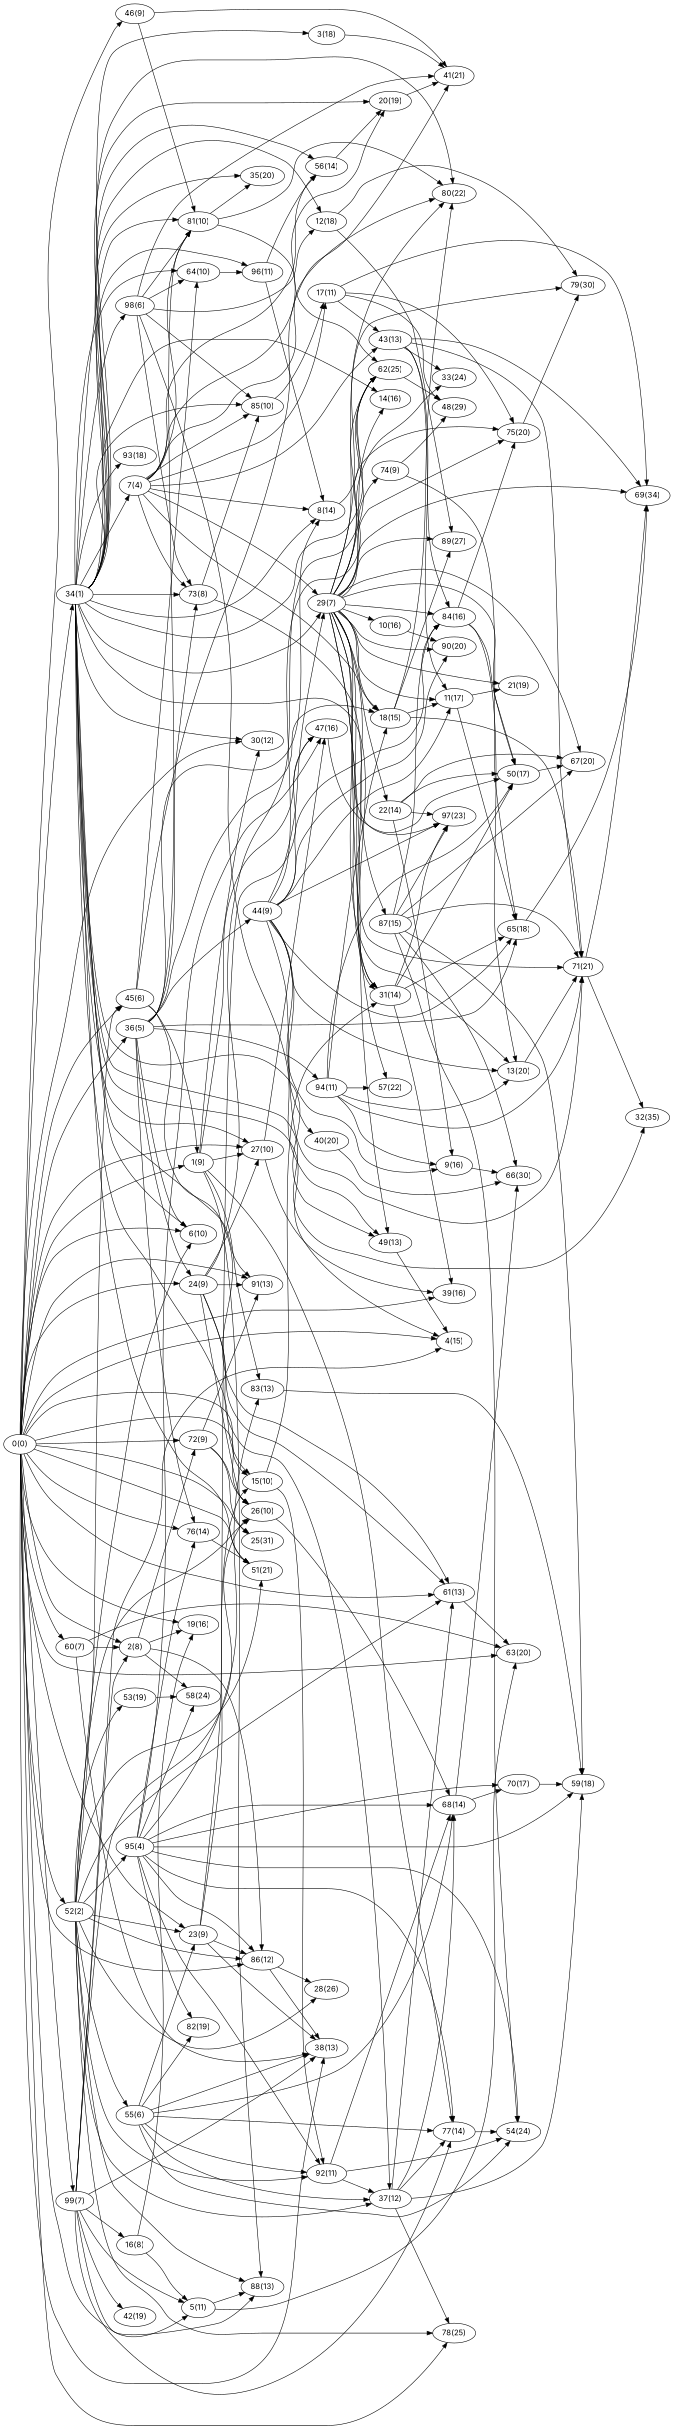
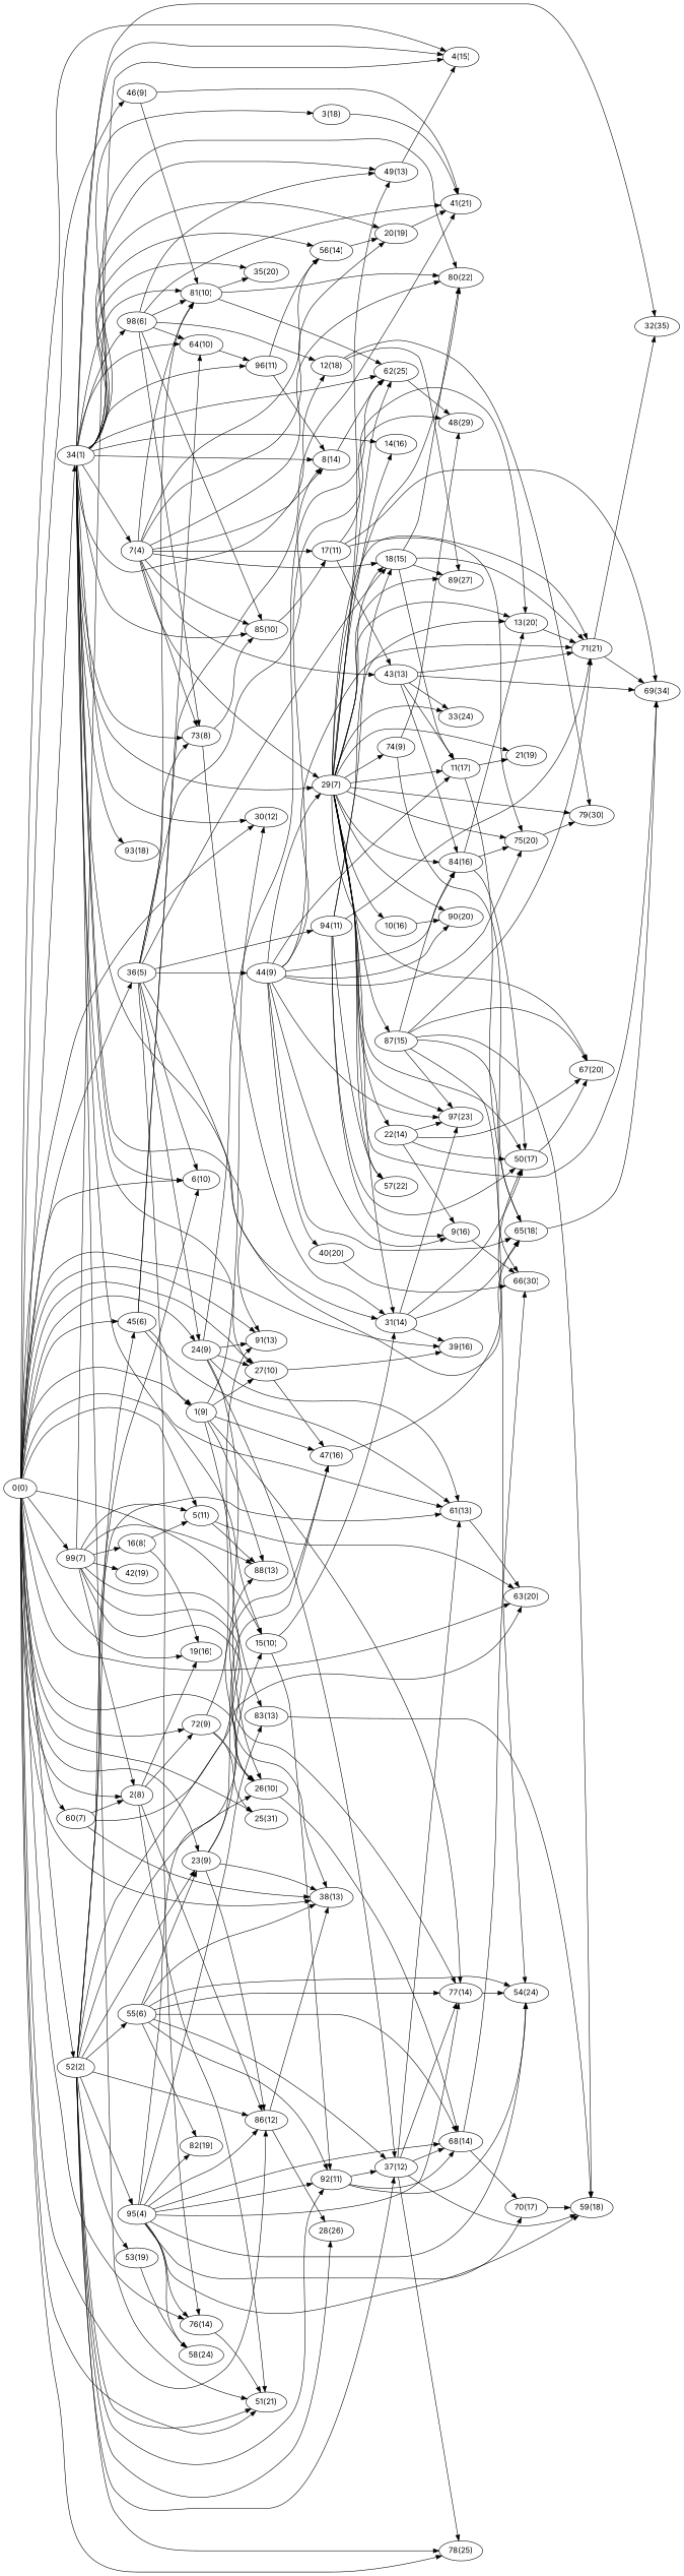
  digraph {
    fontname=Inter
    rankdir=LR
    node [fontname=Inter]
    edge [fontname=Inter]
    n1 [label="0(0)"]
    n2 [label="1(9)"]
    n3 [label="2(8)"]
    n4 [label="4(15)"]
    n5 [label="5(11)"]
    n6 [label="6(10)"]
    n7 [label="15(10)"]
    n8 [label="19(16)"]
    n9 [label="23(9)"]
    n10 [label="24(9)"]
    n11 [label="25(31)"]
    n12 [label="26(10)"]
    n13 [label="27(10)"]
    n14 [label="30(12)"]
    n15 [label="34(1)"]
    n16 [label="36(5)"]
    n17 [label="38(13)"]
    n18 [label="39(16)"]
    n19 [label="45(6)"]
    n20 [label="46(9)"]
    n21 [label="51(21)"]
    n22 [label="52(2)"]
    n23 [label="60(7)"]
    n24 [label="61(13)"]
    n25 [label="63(20)"]
    n26 [label="72(9)"]
    n27 [label="76(14)"]
    n28 [label="78(25)"]
    n29 [label="86(12)"]
    n30 [label="91(13)"]
    n31 [label="99(7)"]
    n32 [label="47(16)"]
    n33 [label="77(14)"]
    n34 [label="83(13)"]
    n35 [label="88(13)"]
    n36 [label="58(24)"]
    n37 [label="31(14)"]
    n38 [label="92(11)"]
    n39 [label="62(25)"]
    n40 [label="37(12)"]
    n41 [label="68(14)"]
    n42 [label="3(18)"]
    n43 [label="7(4)"]
    n44 [label="8(14)"]
    n45 [label="20(19)"]
    n46 [label="29(7)"]
    n47 [label="56(14)"]
    n48 [label="73(8)"]
    n49 [label="80(22)"]
    n50 [label="81(10)"]
    n51 [label="85(10)"]
    n52 [label="12(18)"]
    n53 [label="14(16)"]
    n54 [label="49(13)"]
    n55 [label="32(35)"]
    n56 [label="35(20)"]
    n57 [label="64(10)"]
    n58 [label="93(18)"]
    n59 [label="96(11)"]
    n60 [label="98(6)"]
    n61 [label="18(15)"]
    n62 [label="65(18)"]
    n63 [label="44(9)"]
    n64 [label="94(11)"]
    n65 [label="41(21)"]
    n66 [label="28(26)"]
    n67 [label="53(19)"]
    n68 [label="55(6)"]
    n69 [label="95(4)"]
    n70 [label="16(8)"]
    n71 [label="42(19)"]
    n72 [label="50(17)"]
    n73 [label="54(24)"]
    n74 [label="59(18)"]
    n75 [label="17(11)"]
    n76 [label="43(13)"]
    n77 [label="48(29)"]
    n78 [label="69(34)"]
    n79 [label="75(20)"]
    n80 [label="11(17)"]
    n81 [label="89(27)"]
    n82 [label="71(21)"]
    n83 [label="10(16)"]
    n84 [label="90(20)"]
    n85 [label="21(19)"]
    n86 [label="79(30)"]
    n87 [label="13(20)"]
    n88 [label="22(14)"]
    n89 [label="67(20)"]
    n90 [label="97(23)"]
    n91 [label="33(24)"]
    n92 [label="57(22)"]
    n93 [label="74(9)"]
    n94 [label="84(16)"]
    n95 [label="87(15)"]
    n96 [label="9(16)"]
    n97 [label="66(30)"]
    n98 [label="70(17)"]
    n99 [label="40(20)"]
    n100 [label="82(19)"]
    n1 -> n2
    n1 -> n3
    n1 -> n4
    n1 -> n5
    n1 -> n6
    n1 -> n7
    n1 -> n8
    n1 -> n9
    n1 -> n10
    n1 -> n11
    n1 -> n12
    n1 -> n13
    n1 -> n14
    n1 -> n15
    n1 -> n16
    n1 -> n17
    n1 -> n18
    n1 -> n19
    n1 -> n20
    n1 -> n21
    n1 -> n22
    n1 -> n23
    n1 -> n24
    n1 -> n25
    n1 -> n26
    n1 -> n27
    n1 -> n28
    n1 -> n29
    n1 -> n30
    n1 -> n31
    n2 -> n13
    n2 -> n14
    n2 -> n32
    n2 -> n33
    n2 -> n34
    n2 -> n35
    n3 -> n8
    n3 -> n26
    n3 -> n29
-   n3 -> n36
+   n3 -> n21
    n5 -> n25
    n5 -> n35
    n7 -> n37
    n7 -> n38
    n9 -> n7
    n9 -> n17
    n9 -> n29
    n9 -> n32
    n10 -> n12
    n10 -> n13
    n10 -> n24
    n10 -> n30
    n10 -> n39
    n10 -> n40
    n12 -> n41
    n13 -> n18
    n13 -> n32
    n15 -> n4
    n15 -> n6
    n15 -> n7
    n15 -> n13
    n15 -> n14
    n15 -> n21
    n15 -> n30
    n15 -> n37
    n15 -> n39
    n15 -> n42
    n15 -> n43
    n15 -> n44
    n15 -> n45
    n15 -> n46
    n15 -> n47
    n15 -> n48
    n15 -> n49
    n15 -> n50
    n15 -> n51
    n15 -> n52
    n15 -> n53
    n15 -> n54
    n15 -> n55
    n15 -> n56
    n15 -> n57
    n15 -> n58
    n15 -> n59
    n15 -> n60
    n16 -> n6
    n16 -> n10
    n16 -> n27
    n16 -> n44
    n16 -> n48
    n16 -> n50
    n16 -> n61
    n16 -> n62
    n16 -> n63
    n16 -> n64
    n19 -> n2
    n19 -> n24
    n19 -> n57
    n19 -> n65
    n20 -> n50
    n20 -> n65
    n22 -> n6
    n22 -> n9
    n22 -> n12
    n22 -> n19
    n22 -> n21
    n22 -> n24
    n22 -> n28
    n22 -> n29
    n22 -> n35
    n22 -> n38
    n22 -> n40
    n22 -> n66
    n22 -> n67
    n22 -> n68
    n22 -> n69
    n23 -> n3
    n23 -> n17
    n23 -> n25
    n24 -> n25
    n26 -> n11
    n26 -> n12
    n26 -> n30
    n27 -> n21
    n29 -> n17
    n29 -> n66
    n31 -> n3
    n31 -> n4
    n31 -> n5
    n31 -> n12
    n31 -> n17
    n31 -> n33
    n31 -> n35
    n31 -> n70
    n31 -> n71
    n32 -> n72
    n33 -> n73
    n34 -> n74
    n37 -> n18
    n37 -> n62
    n37 -> n72
    n37 -> n90
    n38 -> n40
    n38 -> n41
    n38 -> n73
    n39 -> n77
    n40 -> n24
    n40 -> n28
    n40 -> n33
    n40 -> n41
    n40 -> n74
    n41 -> n97
    n41 -> n98
    n42 -> n65
    n43 -> n44
    n43 -> n45
    n43 -> n46
    n43 -> n47
    n43 -> n48
    n43 -> n49
    n43 -> n50
    n43 -> n51
    n43 -> n61
    n43 -> n75
    n43 -> n76
    n44 -> n39
    n45 -> n65
    n46 -> n37
    n46 -> n39
    n46 -> n49
    n46 -> n53
    n46 -> n54
    n46 -> n61
    n46 -> n72
    n46 -> n78
    n46 -> n79
    n46 -> n80
    n46 -> n81
    n46 -> n82
    n46 -> n83
    n46 -> n84
    n46 -> n85
    n46 -> n86
    n46 -> n87
    n46 -> n88
    n46 -> n89
    n46 -> n90
    n46 -> n91
    n46 -> n92
    n46 -> n93
    n46 -> n94
    n46 -> n95
    n47 -> n45
    n48 -> n37
    n48 -> n51
    n50 -> n39
    n50 -> n49
    n50 -> n56
    n51 -> n75
    n52 -> n81
    n52 -> n86
    n54 -> n4
    n57 -> n59
    n59 -> n44
    n59 -> n47
    n60 -> n48
    n60 -> n50
    n60 -> n51
    n60 -> n52
    n60 -> n54
    n60 -> n57
    n60 -> n65
    n61 -> n49
    n61 -> n80
    n61 -> n81
    n61 -> n82
    n62 -> n78
    n63 -> n46
    n63 -> n62
    n63 -> n79
    n63 -> n80
    n63 -> n82
    n63 -> n84
    n63 -> n87
    n63 -> n90
    n63 -> n94
    n63 -> n96
    n63 -> n99
    n64 -> n61
    n64 -> n72
    n64 -> n82
    n64 -> n87
    n64 -> n92
    n64 -> n96
    n67 -> n36
    n68 -> n9
    n68 -> n17
    n68 -> n33
    n68 -> n38
    n68 -> n40
    n68 -> n41
    n68 -> n73
    n68 -> n100
    n69 -> n27
    n69 -> n29
    n69 -> n32
    n69 -> n33
    n69 -> n34
    n69 -> n36
    n69 -> n38
    n69 -> n41
    n69 -> n73
    n69 -> n74
    n69 -> n98
    n69 -> n100
    n70 -> n5
    n70 -> n8
    n72 -> n89
    n75 -> n76
    n75 -> n77
    n75 -> n78
    n75 -> n79
    n76 -> n78
    n76 -> n80
    n76 -> n82
    n76 -> n91
    n76 -> n94
    n79 -> n86
    n80 -> n62
    n80 -> n85
    n82 -> n55
    n82 -> n78
    n83 -> n84
    n87 -> n82
    n88 -> n72
    n88 -> n89
    n88 -> n90
    n88 -> n96
    n93 -> n62
    n93 -> n77
    n94 -> n72
    n94 -> n79
    n94 -> n87
    n95 -> n73
    n95 -> n74
    n95 -> n82
    n95 -> n89
    n95 -> n90
    n95 -> n94
    n95 -> n97
    n96 -> n97
    n98 -> n74
    n99 -> n97
  }
